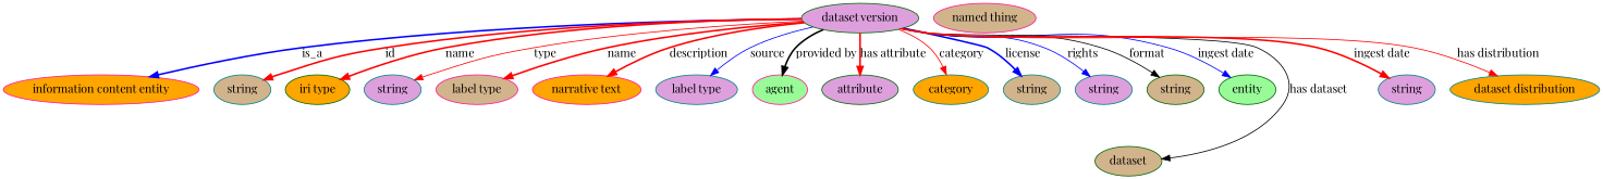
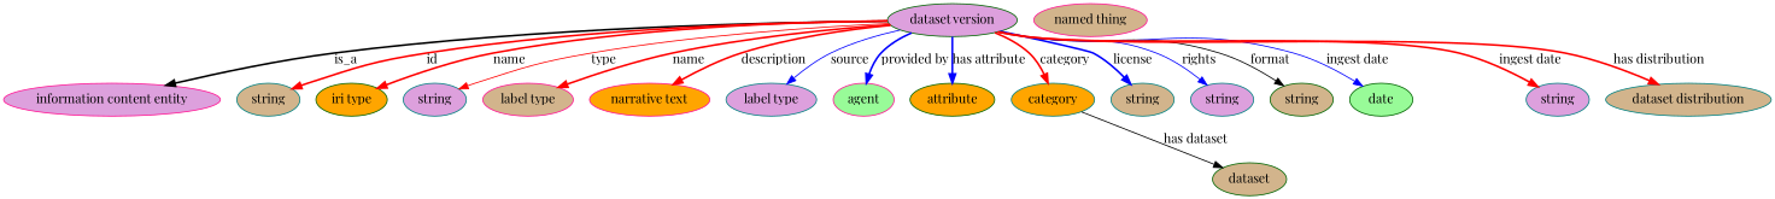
  digraph {
    fontname="Playfair Display"
    node [color=teal fillcolor=tan fontname="Playfair Display" style=filled]
    edge [color=red fontname="Playfair Display" style=bold]
    n1 [color=darkgreen fillcolor=plum height=0.5 label="dataset version" width=1.7693]
-   "information content entity" [color=deeppink fillcolor=orange height=0.5 width=2.8706]
+   "information content entity" [color=deeppink fillcolor=plum height=0.5 width=2.8706]
    n3 [height=0.5 label=string width=0.84854]
    n4 [color=darkgreen fillcolor=orange height=0.5 label="iri type" width=1.011]
    n5 [fillcolor=plum height=0.5 label=string width=0.84854]
    n6 [color=deeppink height=0.5 label="label type" width=1.2638]
    n7 [color=deeppink fillcolor=orange height=0.5 label="narrative text" width=1.6068]
    n8 [fillcolor=plum height=0.5 label="label type" width=1.2638]
    n9 [color=deeppink fillcolor=palegreen height=0.5 label=agent width=0.83048]
-   n10 [color=darkgreen fillcolor=plum height=0.5 label=attribute width=1.1193]
+   n10 [color=darkgreen fillcolor=orange height=0.5 label=attribute width=1.1193]
    category [fillcolor=orange height=0.5 width=1.1374]
    n12 [height=0.5 label=string width=0.84854]
    n13 [fillcolor=plum height=0.5 label=string width=0.84854]
    n14 [color=darkgreen height=0.5 label=string width=0.84854]
-   n15 [color=darkgreen fillcolor=palegreen height=0.5 label=entity width=0.75]
+   n15 [color=darkgreen fillcolor=palegreen height=0.5 label=date width=0.75]
    n16 [color=darkgreen height=0.5 label=dataset width=0.97491]
    n17 [fillcolor=plum height=0.5 label=string width=0.84854]
-   n18 [fillcolor=orange height=0.5 label="dataset distribution" width=2.1665]
+   n18 [height=0.5 label="dataset distribution" width=2.1665]
    n19 [color=deeppink height=0.5 label="named thing" width=1.5346]
-   n1 -> "information content entity" [color=blue label=is_a]
+   n1 -> "information content entity" [color=black label=is_a]
    n1 -> n3 [label=id]
    n1 -> n4 [label=name]
    n1 -> n5 [label=type style=solid]
    n1 -> n6 [label=name]
    n1 -> n7 [label=description]
    n1 -> n8 [color=blue label=source style=solid]
-   n1 -> n9 [color=black label="provided by"]
-   n1 -> n10 [label="has attribute"]
-   n1 -> category [label=category style=solid]
+   n1 -> n9 [color=blue label="provided by"]
+   n1 -> n10 [color=blue label="has attribute"]
+   n1 -> category [label=category]
    n1 -> n12 [color=blue label=license]
    n1 -> n13 [color=blue label=rights style=solid]
    n1 -> n14 [color=black label=format style=solid]
    n1 -> n15 [color=blue label="ingest date" style=solid]
-   n1 -> n16 [color=black label="has dataset" style=solid]
+   category -> n16 [color=black label="has dataset" style=solid]
    n1 -> n17 [label="ingest date"]
-   n1 -> n18 [label="has distribution" style=solid]
+   n1 -> n18 [label="has distribution"]
  }
